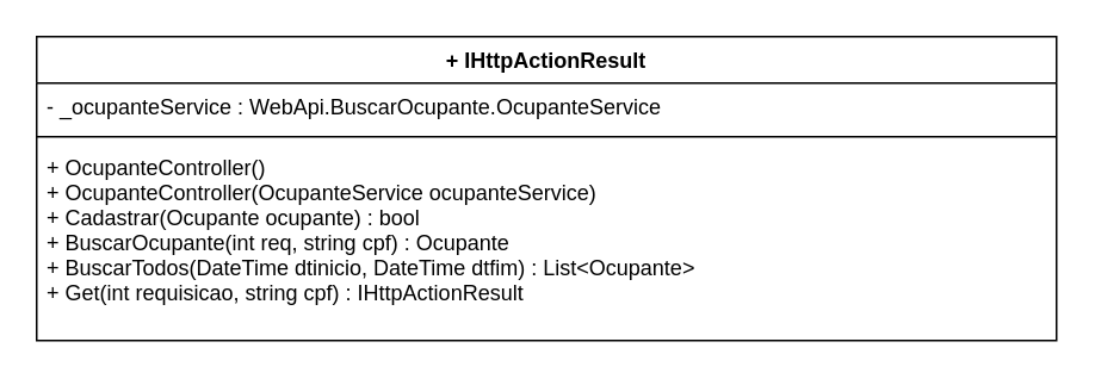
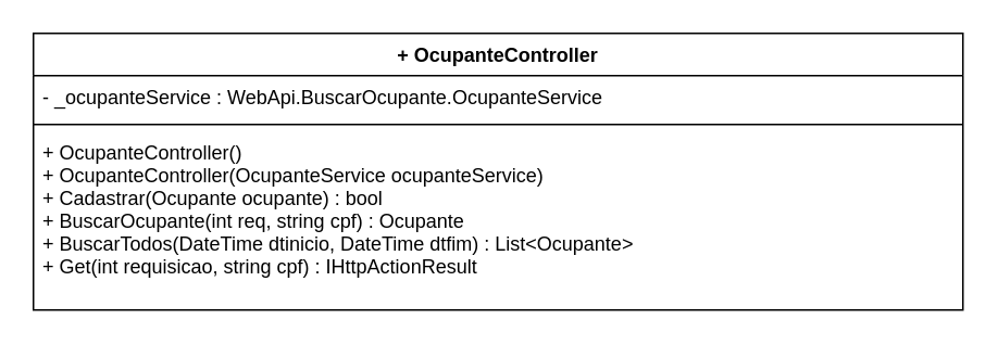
  <mxCell id="0" />
  <mxCell id="1" parent="0" />
- <mxCell id="2" value="+ IHttpActionResult" style="swimlane;fontStyle=1;align=center;verticalAlign=top;childLayout=stackLayout;horizontal=1;startSize=26;horizontalStack=0;resizeParent=1;resizeParentMax=0;resizeLast=0;collapsible=1;marginBottom=0;" parent="1" vertex="1"><mxGeometry x="20" y="20" width="570" height="170" as="geometry" /></mxCell>
+ <mxCell id="2" value="+ OcupanteController" style="swimlane;fontStyle=1;align=center;verticalAlign=top;childLayout=stackLayout;horizontal=1;startSize=26;horizontalStack=0;resizeParent=1;resizeParentMax=0;resizeLast=0;collapsible=1;marginBottom=0;" parent="1" vertex="1"><mxGeometry x="20" y="20" width="570" height="170" as="geometry" /></mxCell>
  <mxCell id="3" value="- _ocupanteService : WebApi.BuscarOcupante.OcupanteService" style="text;strokeColor=none;fillColor=none;align=left;verticalAlign=top;spacingLeft=4;spacingRight=4;overflow=hidden;rotatable=0;points=[[0,0.5],[1,0.5]];portConstraint=eastwest;" parent="2" vertex="1"><mxGeometry y="26" width="570" height="26" as="geometry" /></mxCell>
  <mxCell id="4" value="" style="line;strokeWidth=1;fillColor=none;align=left;verticalAlign=middle;spacingTop=-1;spacingLeft=3;spacingRight=3;rotatable=0;labelPosition=right;points=[];portConstraint=eastwest;" parent="2" vertex="1"><mxGeometry y="52" width="570" height="8" as="geometry" /></mxCell>
  <mxCell id="5" value="+ OcupanteController()&#10;+ OcupanteController(OcupanteService ocupanteService)&#10;+ Cadastrar(Ocupante ocupante) : bool&#10;+ BuscarOcupante(int req, string cpf) : Ocupante&#10;+ BuscarTodos(DateTime dtinicio, DateTime dtfim) : List&lt;Ocupante&gt;&#10;+ Get(int requisicao, string cpf) : IHttpActionResult" style="text;strokeColor=none;fillColor=none;align=left;verticalAlign=top;spacingLeft=4;spacingRight=4;overflow=hidden;rotatable=0;points=[[0,0.5],[1,0.5]];portConstraint=eastwest;" parent="2" vertex="1"><mxGeometry y="60" width="570" height="110" as="geometry" /></mxCell>
